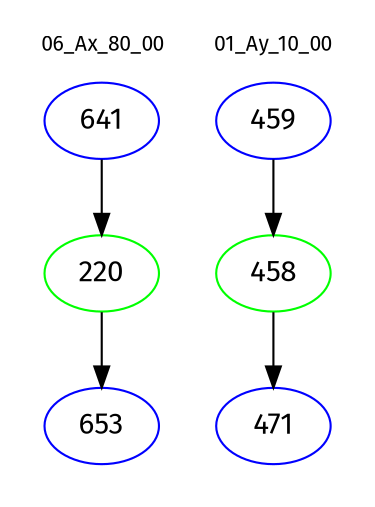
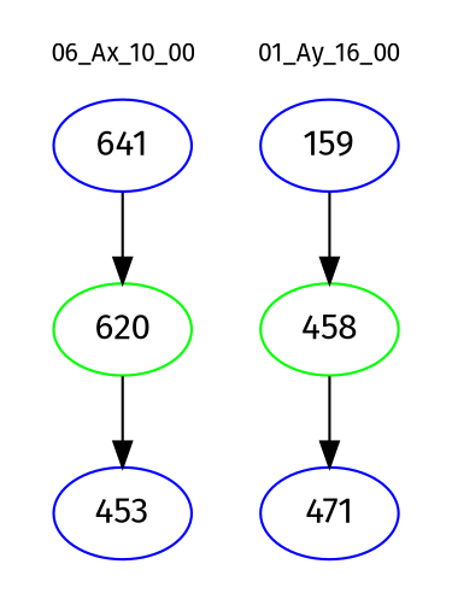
  digraph {
    fontname="Fira Sans"
    node [color=blue fontname="Fira Sans"]
    edge [color=black fontname="Fira Sans"]
    n1 [label=641]
-   n2 [color=green label=220]
-   n3 [label=653]
-   n4 [label=459]
+   n2 [color=green label=620]
+   n3 [label=453]
+   n4 [label=159]
    n5 [color=green label=458]
    n6 [label=471]
    subgraph cluster_1 {
      color=white
      fontsize=10
-     label="06_Ax_80_00"
+     label="06_Ax_10_00"
      n1
      n2
      n3
    }
    subgraph cluster_2 {
      color=white
      fontsize=10
-     label="01_Ay_10_00"
+     label="01_Ay_16_00"
      n4
      n5
      n6
    }
    n1 -> n2
    n2 -> n3
    n4 -> n5
    n5 -> n6
  }
